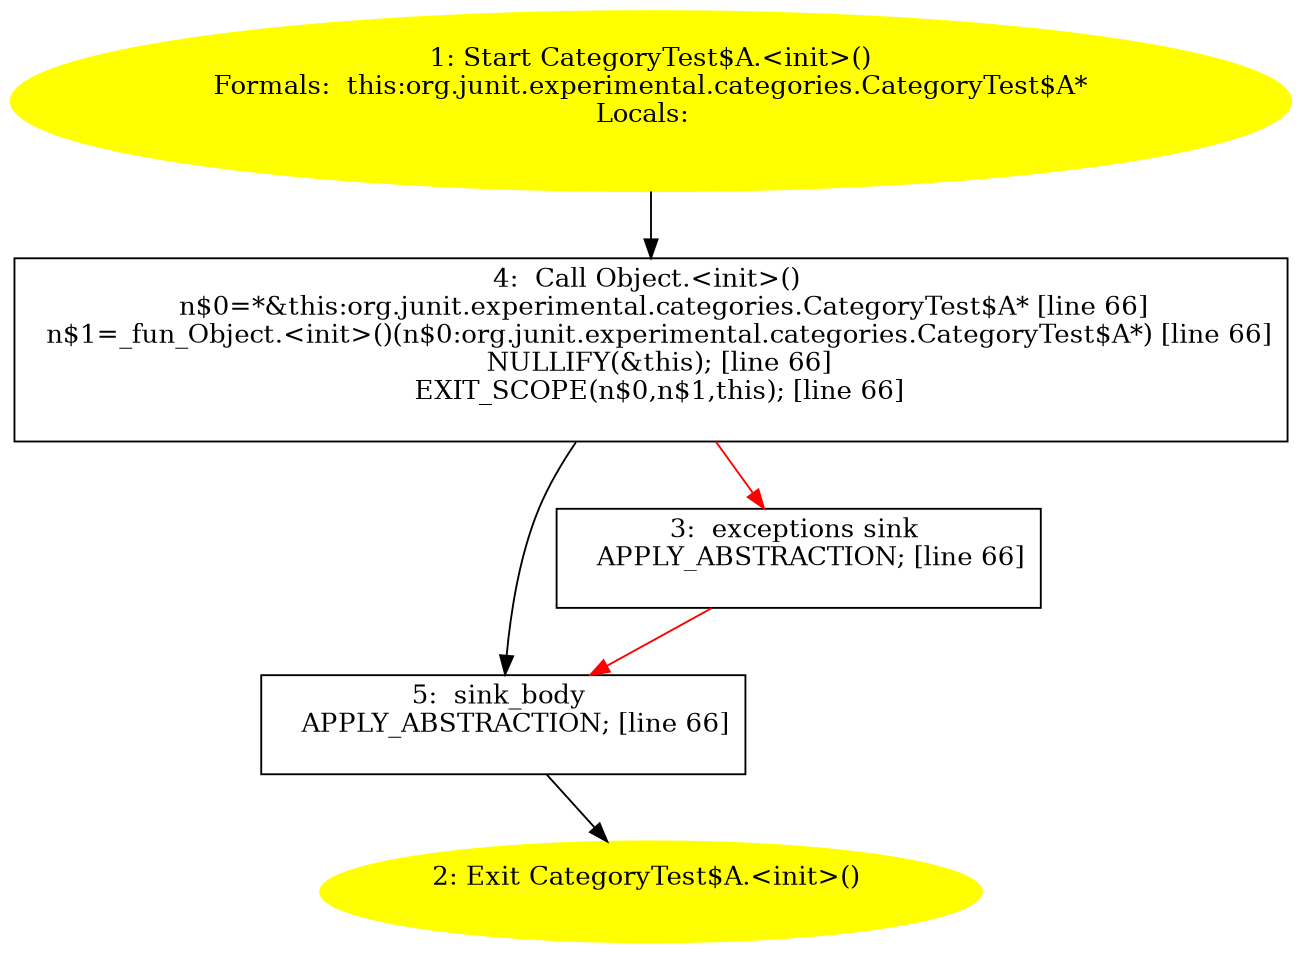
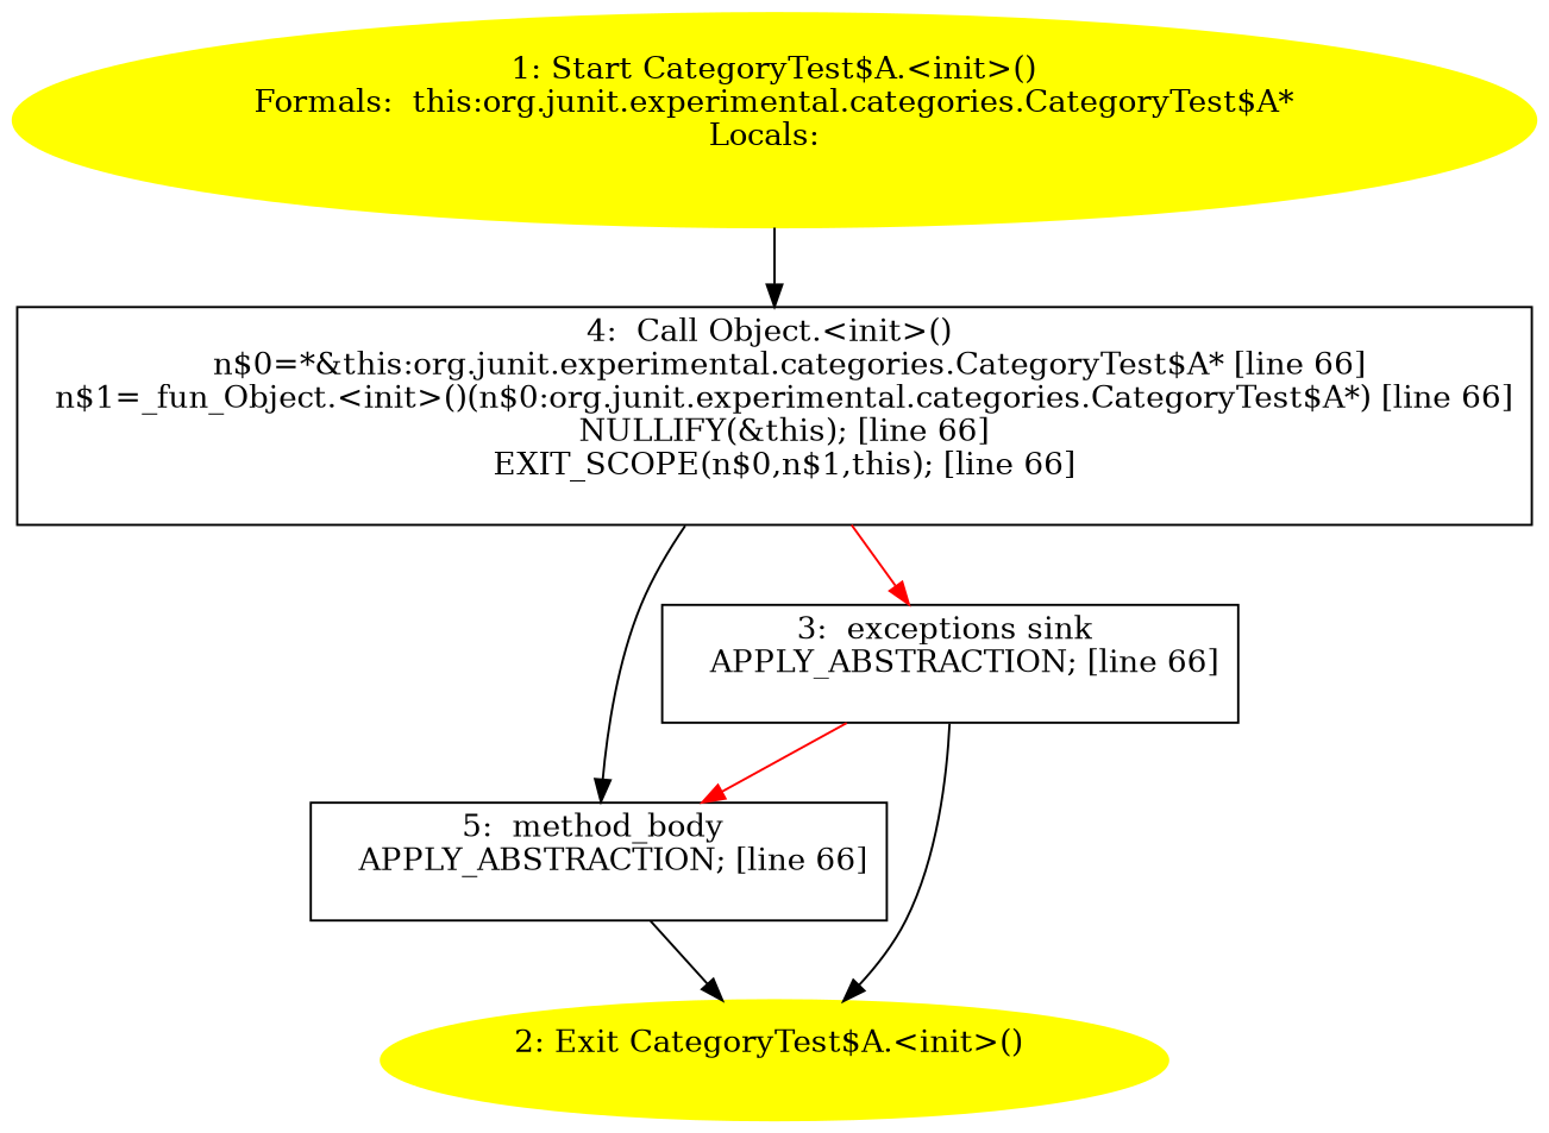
  digraph {
    node [shape=box]
    n1 [color=yellow label="1: Start CategoryTest$A.<init>()\nFormals:  this:org.junit.experimental.categories.CategoryTest$A*\nLocals:  \n  " style=filled shape=""]
    n2 [label="4:  Call Object.<init>() \n   n$0=*&this:org.junit.experimental.categories.CategoryTest$A* [line 66]\n  n$1=_fun_Object.<init>()(n$0:org.junit.experimental.categories.CategoryTest$A*) [line 66]\n  NULLIFY(&this); [line 66]\n  EXIT_SCOPE(n$0,n$1,this); [line 66]\n "]
    n3 [label="3:  exceptions sink \n   APPLY_ABSTRACTION; [line 66]\n "]
-   n4 [label="5:  sink_body \n   APPLY_ABSTRACTION; [line 66]\n "]
+   n4 [label="5:  method_body \n   APPLY_ABSTRACTION; [line 66]\n "]
    n5 [color=yellow label="2: Exit CategoryTest$A.<init>() \n  " style=filled shape=""]
    n1 -> n2
    n2 -> n3 [color=red]
    n2 -> n4
    n3 -> n4 [color=red]
+   n3 -> n5
    n4 -> n5
  }
